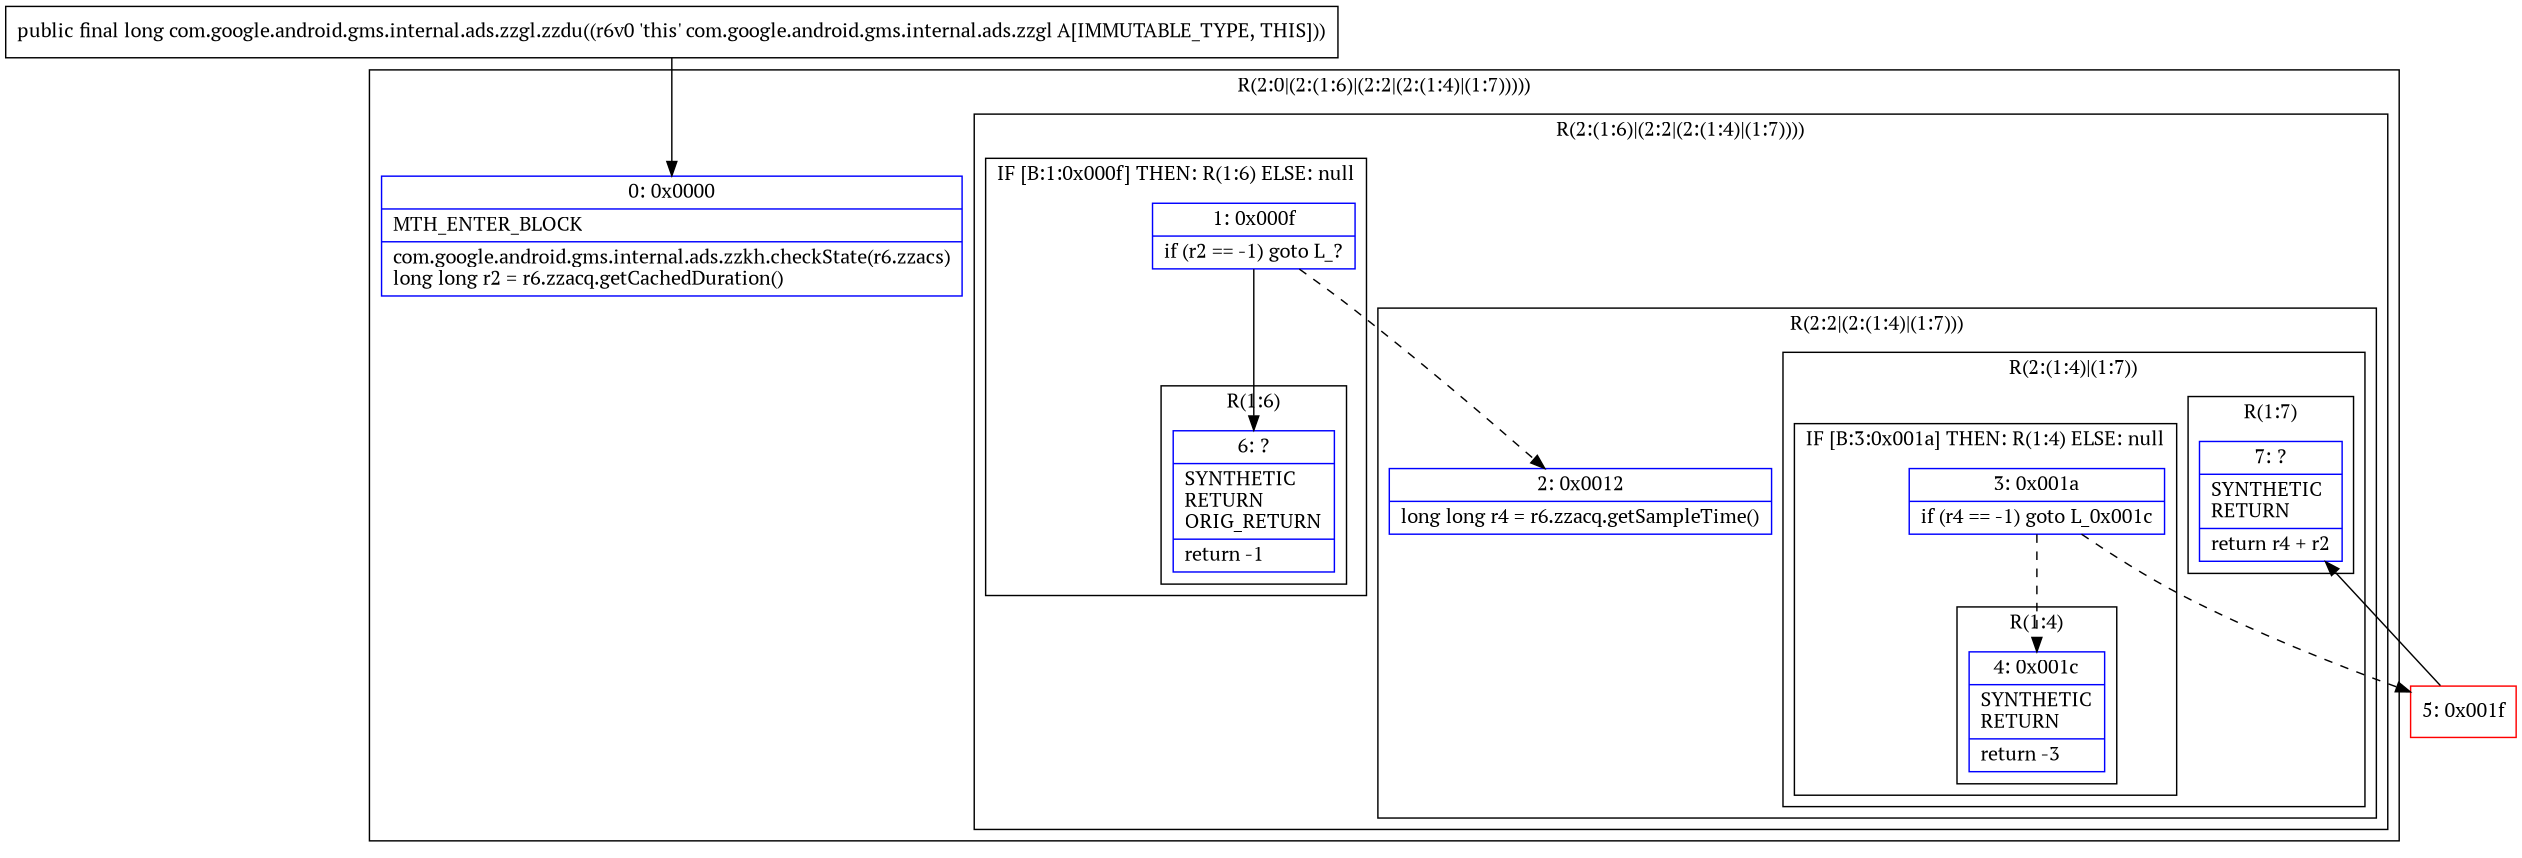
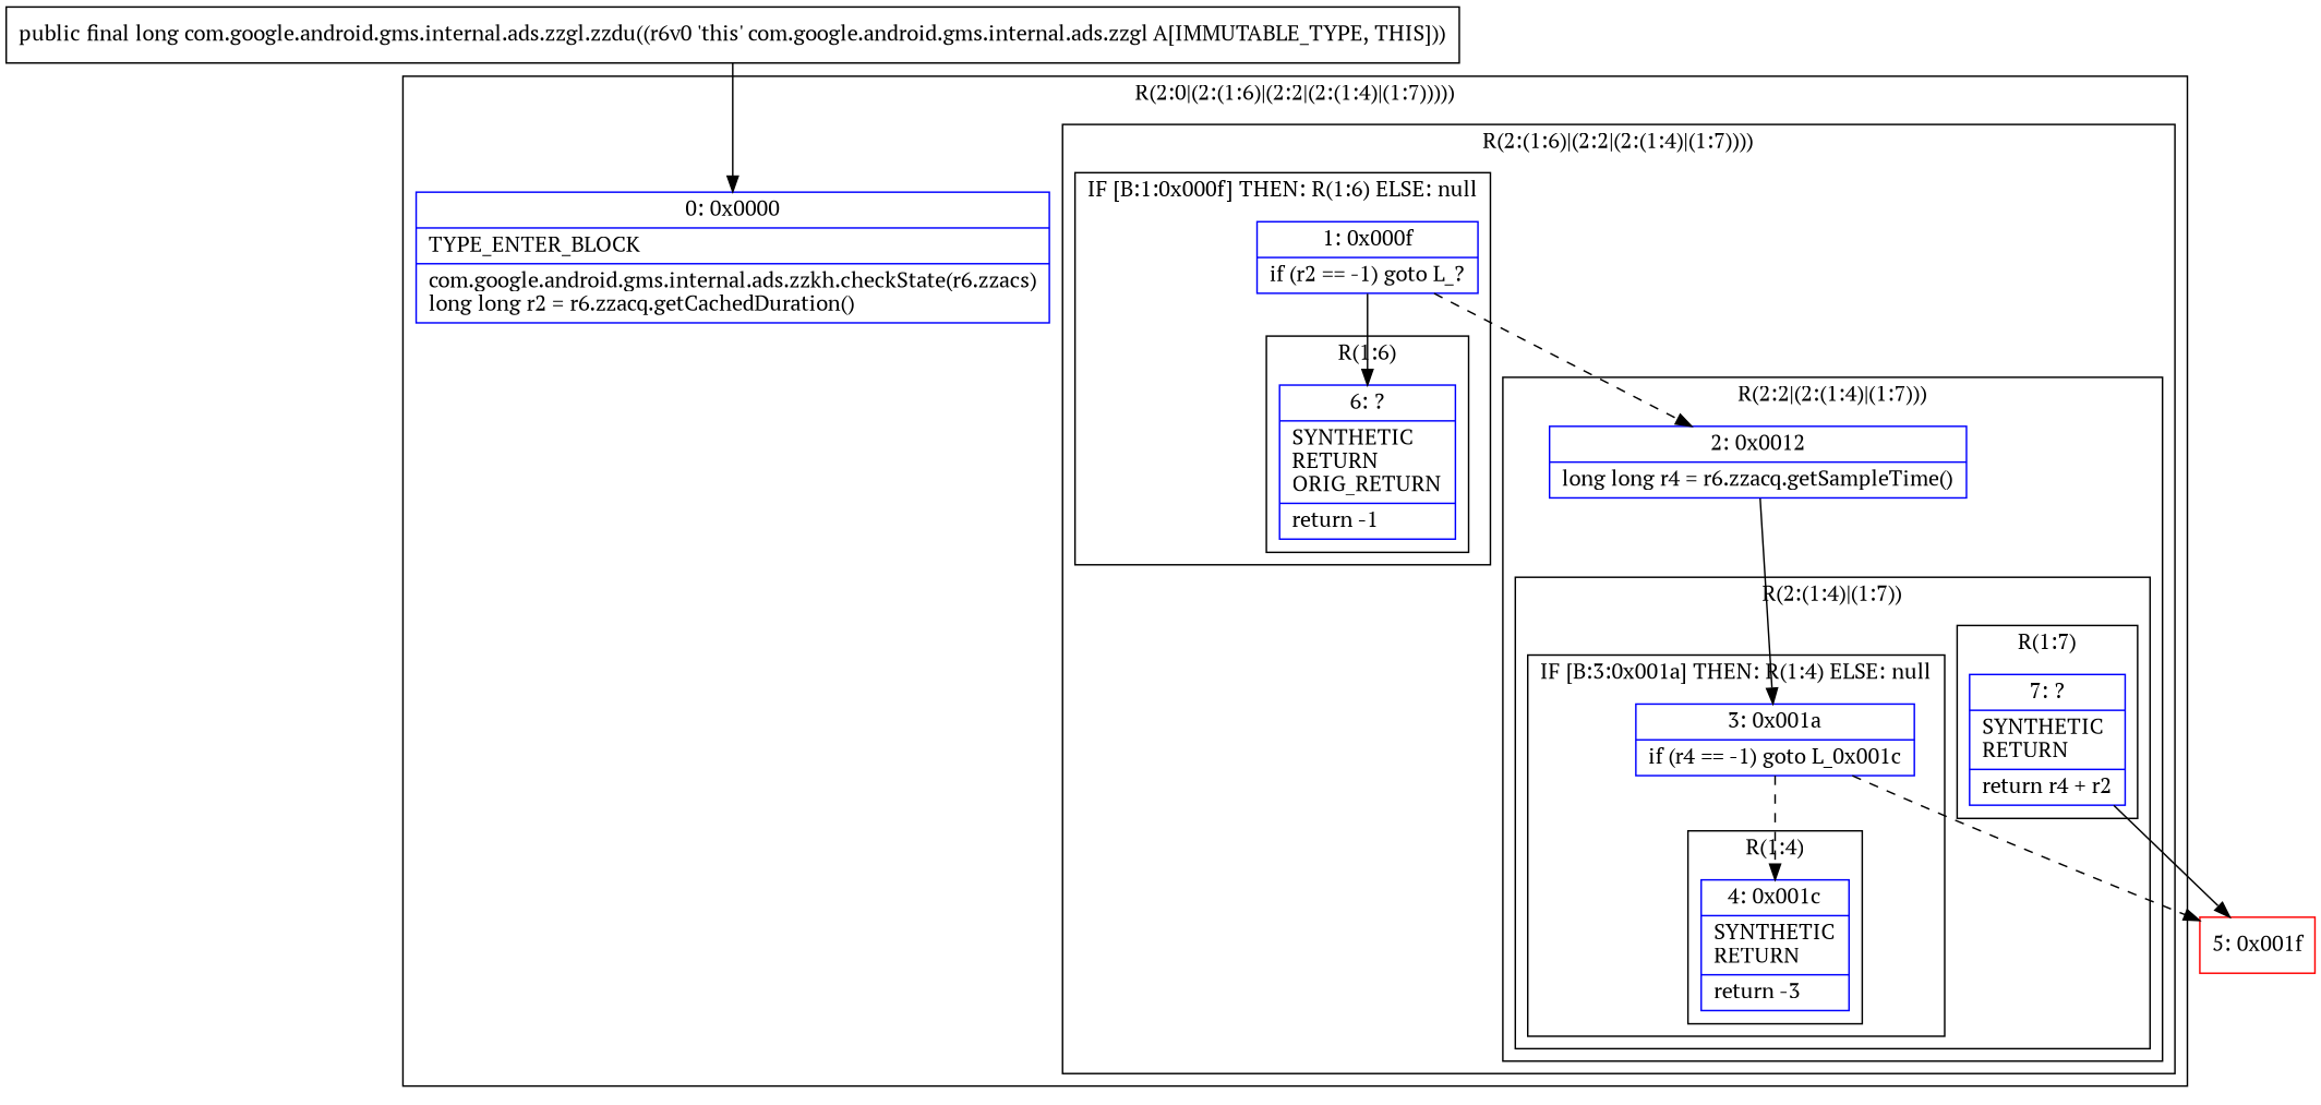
  digraph {
    fontname="PT Serif"
    node [color=blue fontname="PT Serif" shape=record]
    edge [fontname="PT Serif"]
    n1 [label="{6\:\ ?|SYNTHETIC\lRETURN\lORIG_RETURN\l|return \-1\l}"]
    n2 [label="{1\:\ 0x000f|if (r2 == \-1) goto L_?\l}"]
    n3 [label="{4\:\ 0x001c|SYNTHETIC\lRETURN\l|return \-3\l}"]
    n4 [label="{3\:\ 0x001a|if (r4 == \-1) goto L_0x001c\l}"]
    n5 [label="{7\:\ ?|SYNTHETIC\lRETURN\l|return r4 + r2\l}"]
    n6 [label="{2\:\ 0x0012|long long r4 = r6.zzacq.getSampleTime()\l}"]
-   n7 [label="{0\:\ 0x0000|MTH_ENTER_BLOCK\l|com.google.android.gms.internal.ads.zzkh.checkState(r6.zzacs)\llong long r2 = r6.zzacq.getCachedDuration()\l}"]
+   n7 [label="{0\:\ 0x0000|TYPE_ENTER_BLOCK\l|com.google.android.gms.internal.ads.zzkh.checkState(r6.zzacs)\llong long r2 = r6.zzacq.getCachedDuration()\l}"]
    n8 [color=red label="{5\:\ 0x001f}"]
    n9 [label="{public final long com.google.android.gms.internal.ads.zzgl.zzdu((r6v0 'this' com.google.android.gms.internal.ads.zzgl A[IMMUTABLE_TYPE, THIS])) }" color=""]
    subgraph cluster_1 {
      label="R(2:0|(2:(1:6)|(2:2|(2:(1:4)|(1:7)))))"
      n7
      subgraph cluster_2 {
        label="R(2:(1:6)|(2:2|(2:(1:4)|(1:7))))"
        subgraph cluster_3 {
          label="IF [B:1:0x000f] THEN: R(1:6) ELSE: null"
          n2
          subgraph cluster_4 {
            label="R(1:6)"
            n1
          }
        }
        subgraph cluster_5 {
          label="R(2:2|(2:(1:4)|(1:7)))"
          n6
          subgraph cluster_6 {
            label="R(2:(1:4)|(1:7))"
            subgraph cluster_7 {
              label="IF [B:3:0x001a] THEN: R(1:4) ELSE: null"
              n4
              subgraph cluster_8 {
                label="R(1:4)"
                n3
              }
            }
            subgraph cluster_9 {
              label="R(1:7)"
              n5
            }
          }
        }
      }
    }
    n2 -> n1
    n2 -> n6 [style=dashed]
    n4 -> n3 [style=dashed]
    n4 -> n8 [style=dashed]
-   n8 -> n5
+   n6 -> n4
+   n5 -> n8
    n9 -> n7
  }
